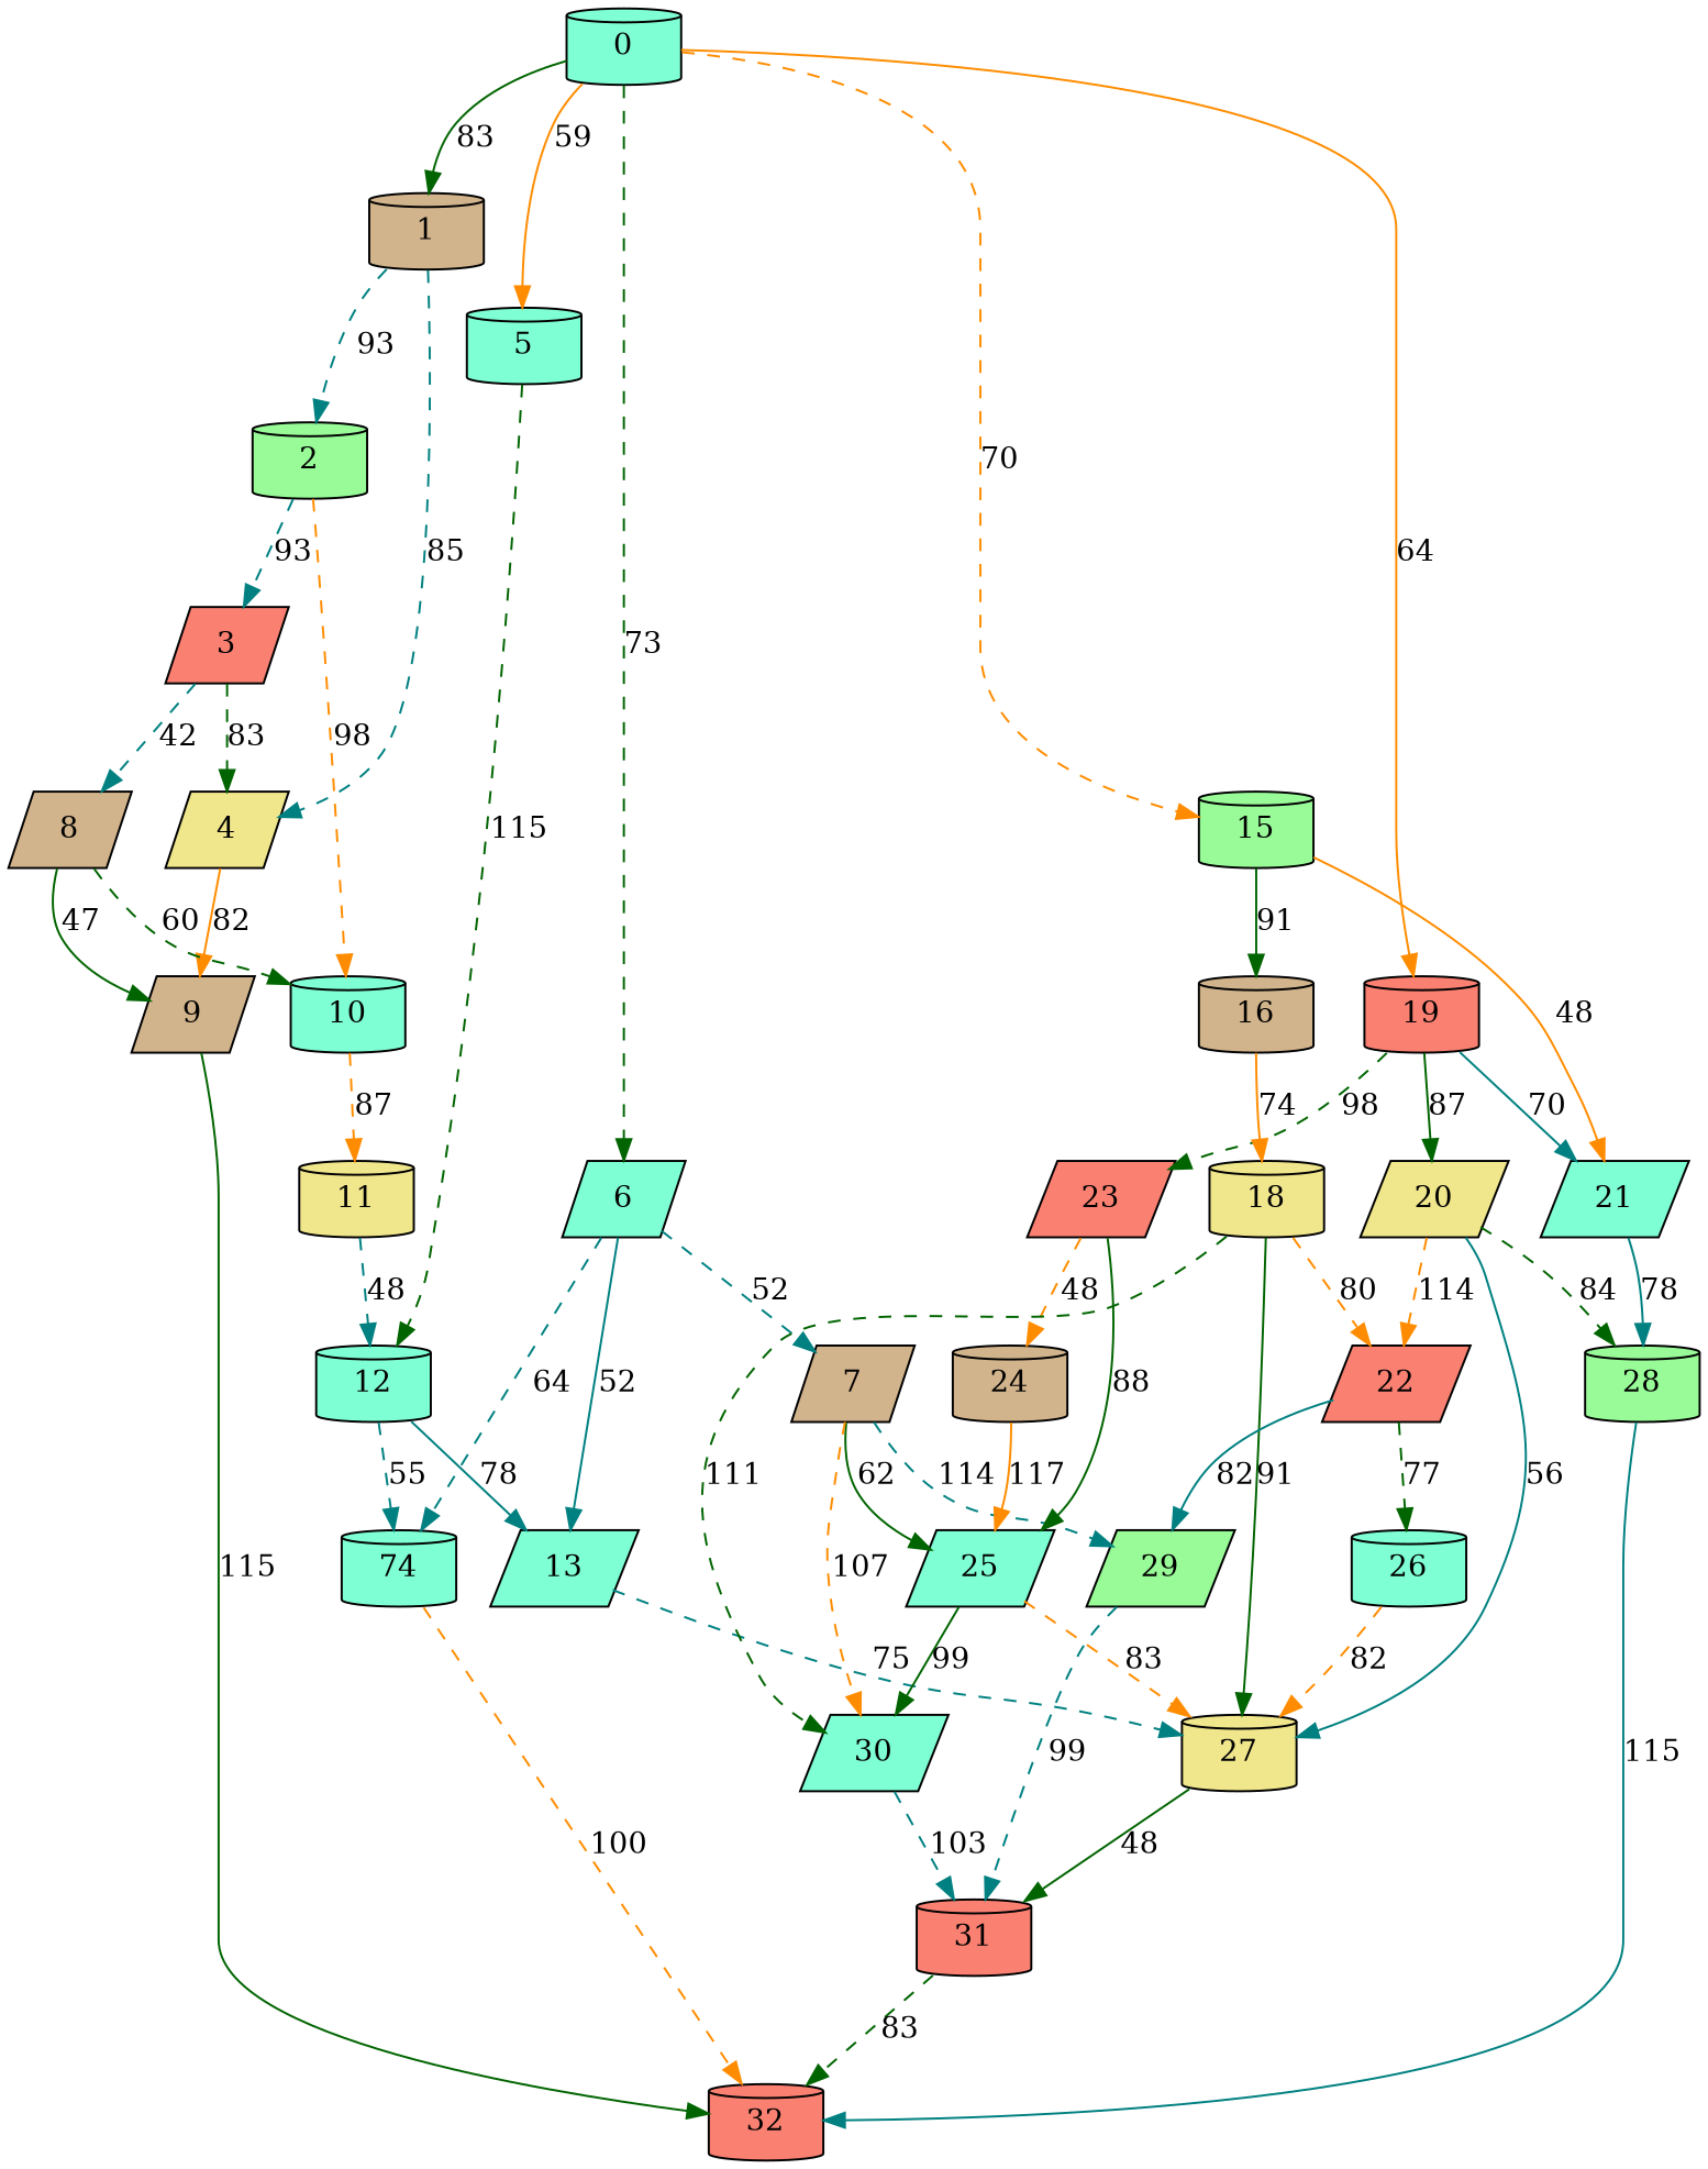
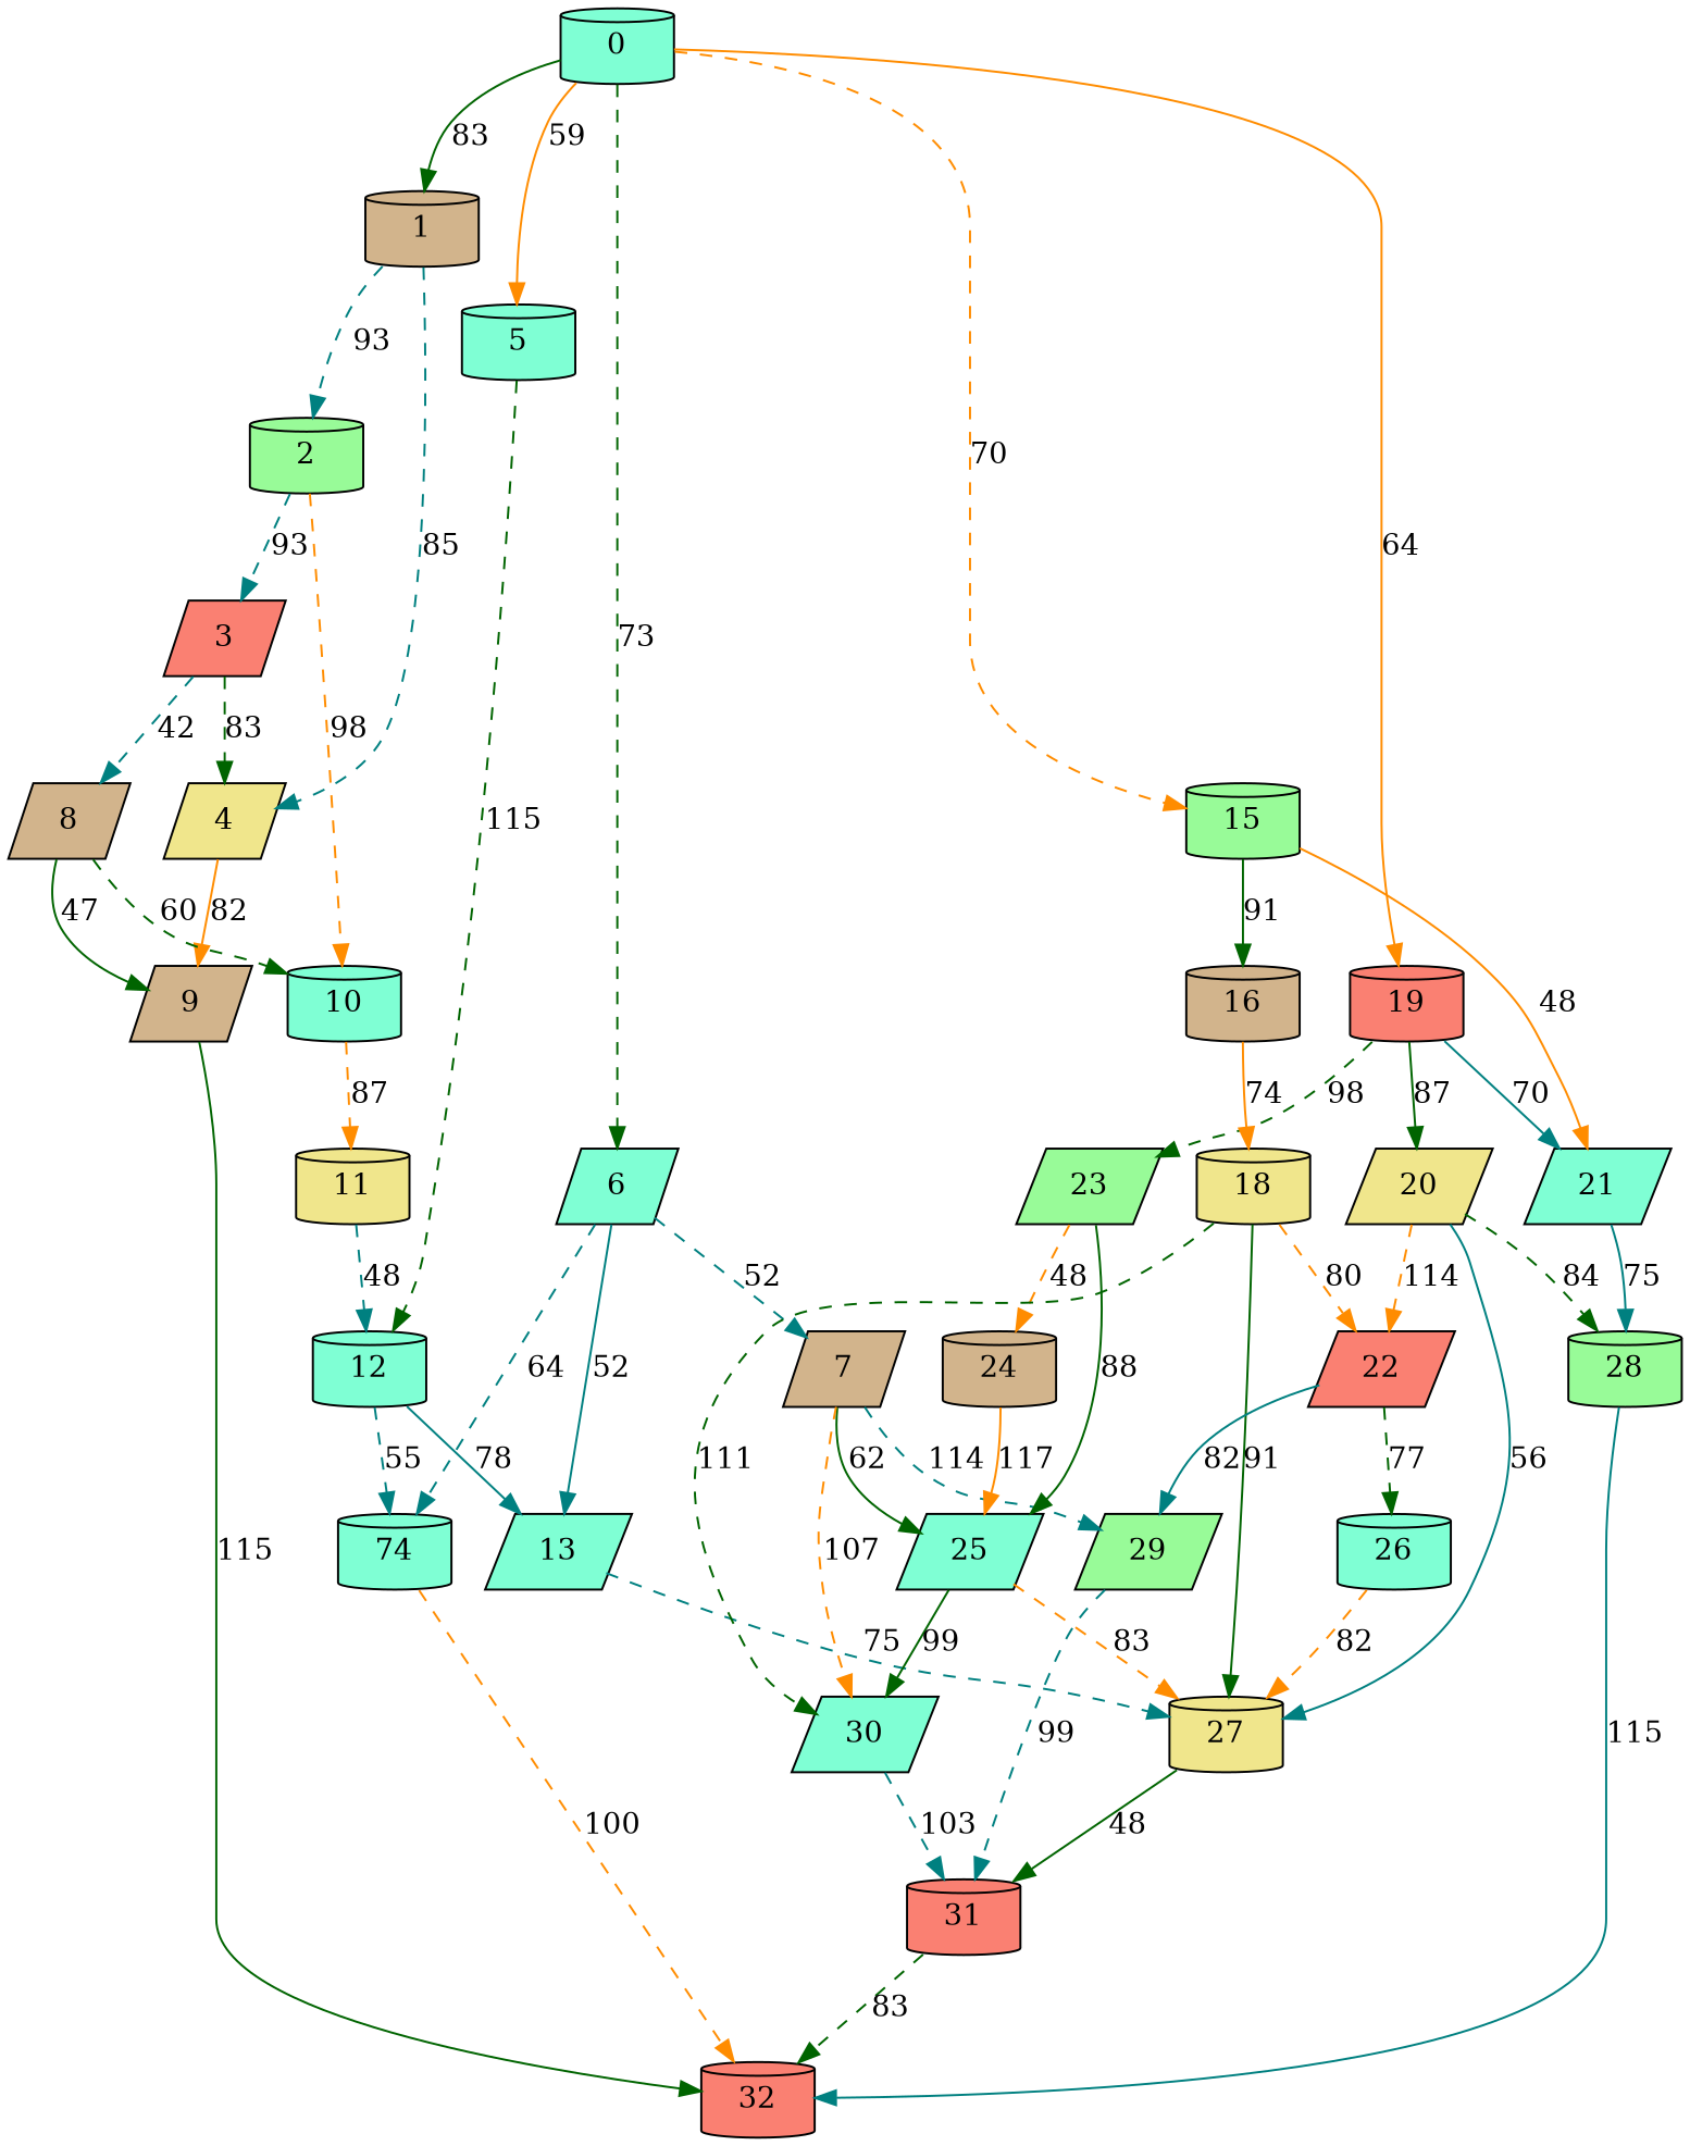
  digraph {
    node [fillcolor=aquamarine shape=cylinder style=filled]
    edge [color=teal style=dashed]
    1 [fillcolor=tan]
    0
    5
    6 [shape=parallelogram]
    15 [fillcolor=palegreen]
    19 [fillcolor=salmon]
    2 [fillcolor=palegreen]
    4 [fillcolor=khaki shape=parallelogram]
    12
    7 [fillcolor=tan shape=parallelogram]
    13 [shape=parallelogram]
    n12 [label=74]
    16 [fillcolor=tan]
    21 [shape=parallelogram]
    20 [fillcolor=khaki shape=parallelogram]
-   23 [fillcolor=salmon shape=parallelogram]
+   23 [fillcolor=palegreen shape=parallelogram]
    3 [fillcolor=salmon shape=parallelogram]
    10
    9 [fillcolor=tan shape=parallelogram]
    25 [shape=parallelogram]
    29 [fillcolor=palegreen shape=parallelogram]
    30 [shape=parallelogram]
    27 [fillcolor=khaki]
    32 [fillcolor=salmon]
    18 [fillcolor=khaki]
    28 [fillcolor=palegreen]
    22 [fillcolor=salmon shape=parallelogram]
    24 [fillcolor=tan]
    8 [fillcolor=tan shape=parallelogram]
    11 [fillcolor=khaki]
    31 [fillcolor=salmon]
    26
    1 -> 2 [label=93]
    1 -> 4 [label=85]
    0 -> 1 [color=darkgreen label=83 style=solid]
    0 -> 5 [color=darkorange label=59 style=solid]
    0 -> 6 [color=darkgreen label=73]
    0 -> 15 [color=darkorange label=70]
    0 -> 19 [color=darkorange label=64 style=solid]
    5 -> 12 [color=darkgreen label=115]
    6 -> 7 [label=52]
    6 -> 13 [label=52 style=solid]
    6 -> n12 [label=64]
    15 -> 16 [color=darkgreen label=91 style=solid]
    15 -> 21 [color=darkorange label=48 style=solid]
    19 -> 21 [label=70 style=solid]
    19 -> 20 [color=darkgreen label=87 style=solid]
    19 -> 23 [color=darkgreen label=98]
    2 -> 3 [label=93]
    2 -> 10 [color=darkorange label=98]
    4 -> 9 [color=darkorange label=82 style=solid]
    12 -> 13 [label=78 style=solid]
    12 -> n12 [label=55]
    7 -> 25 [color=darkgreen label=62 style=solid]
    7 -> 29 [label=114]
    7 -> 30 [color=darkorange label=107]
    13 -> 27 [label=75]
    n12 -> 32 [color=darkorange label=100]
    16 -> 18 [color=darkorange label=74 style=solid]
-   21 -> 28 [label=78 style=solid]
+   21 -> 28 [label=75 style=solid]
    20 -> 27 [label=56 style=solid]
    20 -> 28 [color=darkgreen label=84]
    20 -> 22 [color=darkorange label=114]
    23 -> 25 [color=darkgreen label=88 style=solid]
    23 -> 24 [color=darkorange label=48]
    3 -> 4 [color=darkgreen label=83]
    3 -> 8 [label=42]
    10 -> 11 [color=darkorange label=87]
    9 -> 32 [color=darkgreen label=115 style=solid]
    25 -> 30 [color=darkgreen label=99 style=solid]
    25 -> 27 [color=darkorange label=83]
    29 -> 31 [label=99]
    30 -> 31 [label=103]
    27 -> 31 [color=darkgreen label=48 style=solid]
    18 -> 30 [color=darkgreen label=111]
    18 -> 27 [color=darkgreen label=91 style=solid]
    18 -> 22 [color=darkorange label=80]
    28 -> 32 [label=115 style=solid]
    22 -> 29 [label=82 style=solid]
    22 -> 26 [color=darkgreen label=77]
    24 -> 25 [color=darkorange label=117 style=solid]
    8 -> 10 [color=darkgreen label=60]
    8 -> 9 [color=darkgreen label=47 style=solid]
    11 -> 12 [label=48]
    31 -> 32 [color=darkgreen label=83]
    26 -> 27 [color=darkorange label=82]
  }
